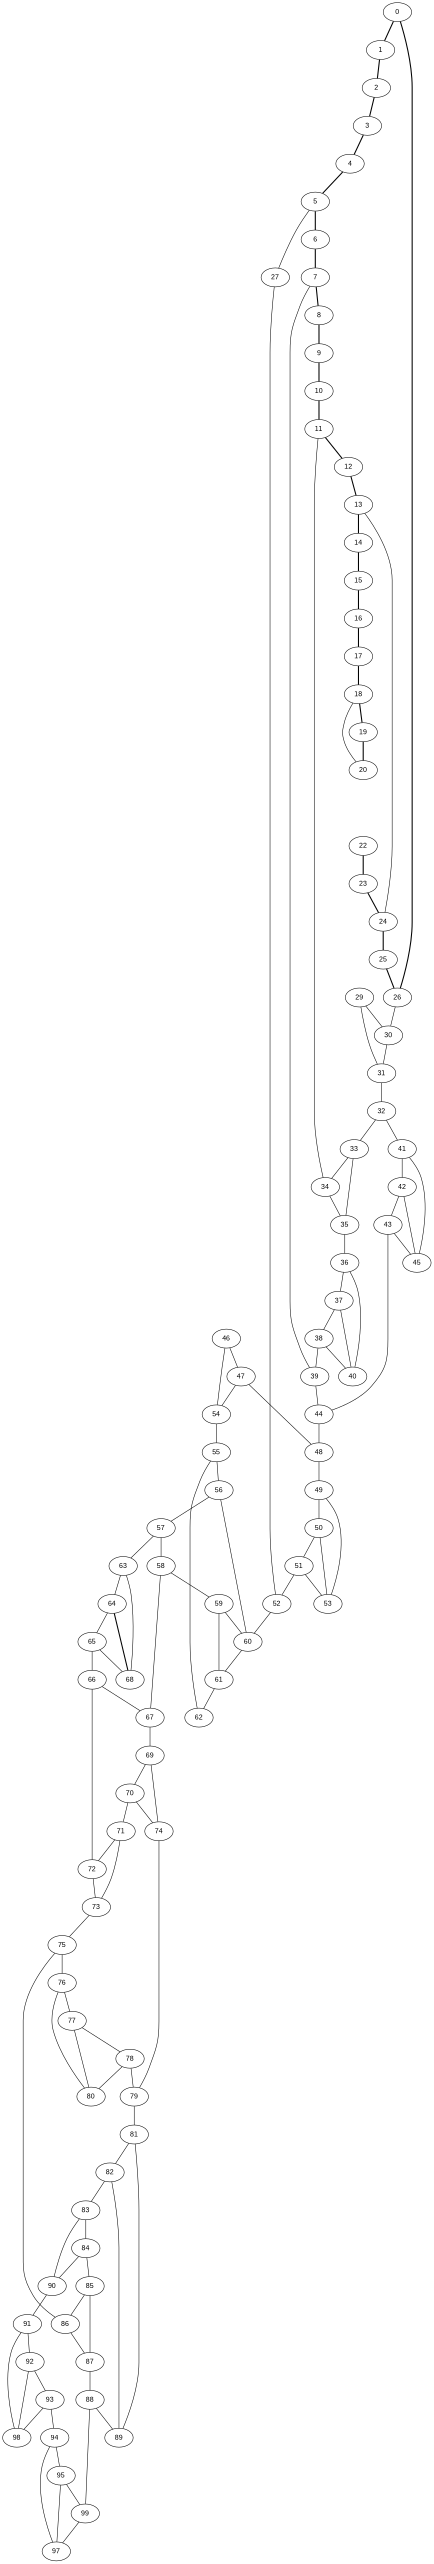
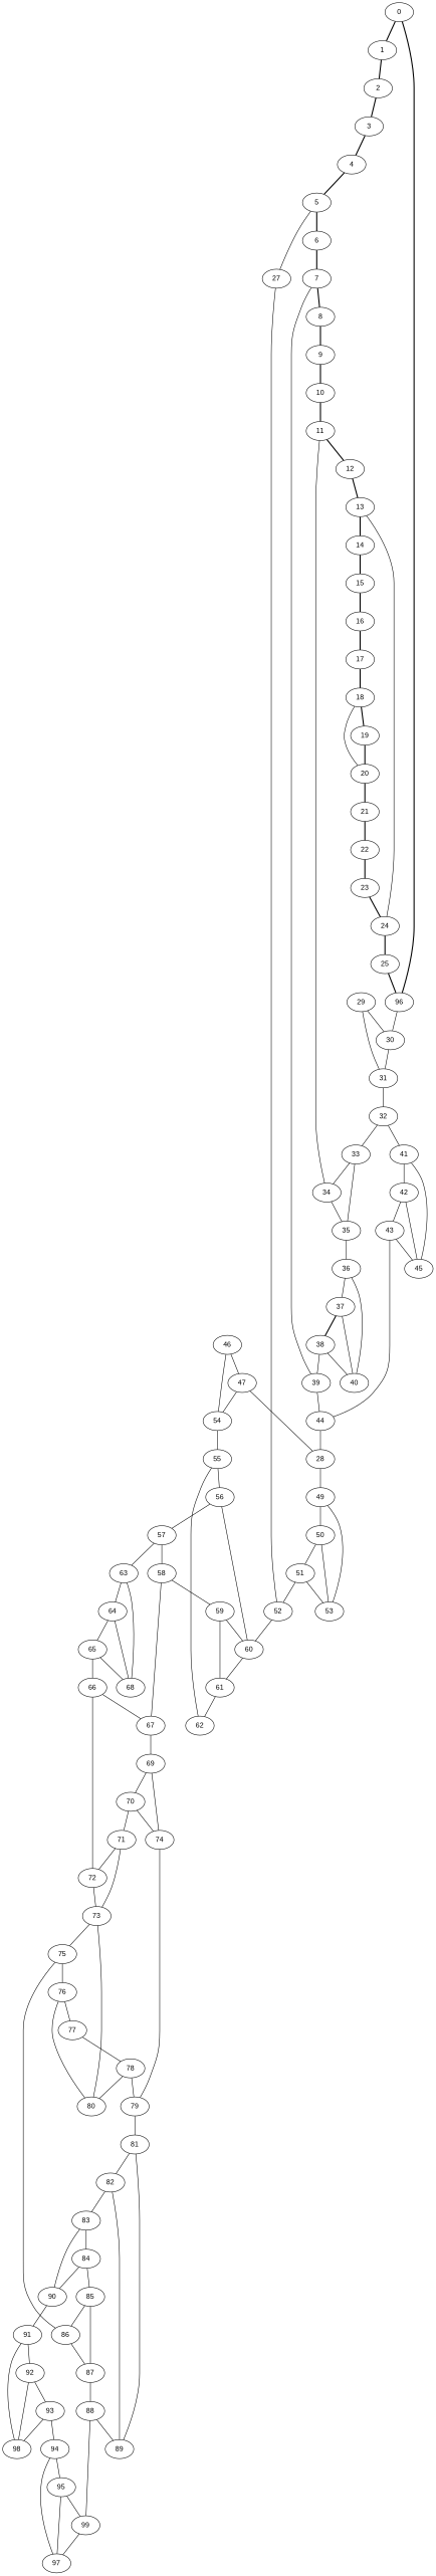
  graph {
    fontname="Liberation Sans"
    node [fontname="Liberation Sans"]
    edge [fontname="Liberation Sans"]
    0
    1
-   26
+   26 [label=96]
    2
    30
    3
    31
    4
    5
    6
    27
    7
    52
    8
    39
    60
    9
    44
    10
-   48
+   48 [label=28]
    11
    12
    34
    13
    35
    14
    24
    36
    15
    25
    16
    17
    18
    19
    20
+   21
    22
    23
    32
    29
    46
    47
    54
    61
    55
    33
    41
    42
    45
    43
    37
    40
    38
    49
    50
    53
    56
    62
    51
    57
    58
    63
    59
    67
    64
    68
    69
    65
    70
    74
    66
    72
    73
    75
    71
    79
    81
    76
    86
    77
    80
    87
    82
    89
    78
    88
    83
    84
    90
    85
    91
    92
    98
    n94 [label=99]
    97
    93
    94
    95
    0 -- 1 [style=bold]
    0 -- 26 [style=bold]
    1 -- 2 [style=bold]
    26 -- 30
    2 -- 3 [style=bold]
    30 -- 31
    3 -- 4 [style=bold]
    31 -- 32
    4 -- 5 [style=bold]
    5 -- 6 [style=bold]
    5 -- 27
    6 -- 7 [style=bold]
    27 -- 52
    7 -- 8 [style=bold]
    7 -- 39
    52 -- 60
    8 -- 9 [style=bold]
    39 -- 44
    60 -- 61
    9 -- 10 [style=bold]
    44 -- 48
    10 -- 11 [style=bold]
    48 -- 49
    11 -- 12 [style=bold]
    11 -- 34
    12 -- 13 [style=bold]
    34 -- 35
    13 -- 14 [style=bold]
    13 -- 24
    35 -- 36
    14 -- 15 [style=bold]
    24 -- 25 [style=bold]
    36 -- 37
    36 -- 40
    15 -- 16 [style=bold]
    25 -- 26 [style=bold]
    16 -- 17 [style=bold]
    17 -- 18 [style=bold]
    18 -- 19 [style=bold]
    18 -- 20
    19 -- 20 [style=bold]
+   20 -- 21 [style=bold]
+   21 -- 22 [style=bold]
    22 -- 23 [style=bold]
    23 -- 24 [style=bold]
    32 -- 33
    32 -- 41
    29 -- 30
    29 -- 31
    46 -- 47
    46 -- 54
    47 -- 48
    47 -- 54
    54 -- 55
    61 -- 62
    55 -- 56
    55 -- 62
    33 -- 34
    33 -- 35
    41 -- 42
    41 -- 45
    42 -- 45
    42 -- 43
    43 -- 44
    43 -- 45
    37 -- 40
-   37 -- 38
+   37 -- 38 [style=bold]
    38 -- 39
    38 -- 40
    49 -- 50
    49 -- 53
    50 -- 53
    50 -- 51
    56 -- 60
    56 -- 57
    51 -- 52
    51 -- 53
    57 -- 58
    57 -- 63
    58 -- 59
    58 -- 67
    63 -- 64
    63 -- 68
    59 -- 60
    59 -- 61
    67 -- 69
-   64 -- 68 [style=bold]
+   64 -- 68
    64 -- 65
    69 -- 70
    69 -- 74
    65 -- 68
    65 -- 66
    70 -- 74
    70 -- 71
    74 -- 79
    66 -- 67
    66 -- 72
    72 -- 73
    73 -- 75
    75 -- 76
    75 -- 86
    71 -- 72
    71 -- 73
    79 -- 81
    81 -- 82
    81 -- 89
    76 -- 77
    76 -- 80
    86 -- 87
-   77 -- 80
+   73 -- 80
    77 -- 78
    87 -- 88
    82 -- 89
    82 -- 83
    78 -- 79
    78 -- 80
    88 -- 89
    88 -- n94
    83 -- 84
    83 -- 90
    84 -- 90
    84 -- 85
    90 -- 91
    85 -- 86
    85 -- 87
    91 -- 92
    91 -- 98
    92 -- 98
    92 -- 93
    n94 -- 97
    93 -- 98
    93 -- 94
    94 -- 97
    94 -- 95
    95 -- n94
    95 -- 97
  }
